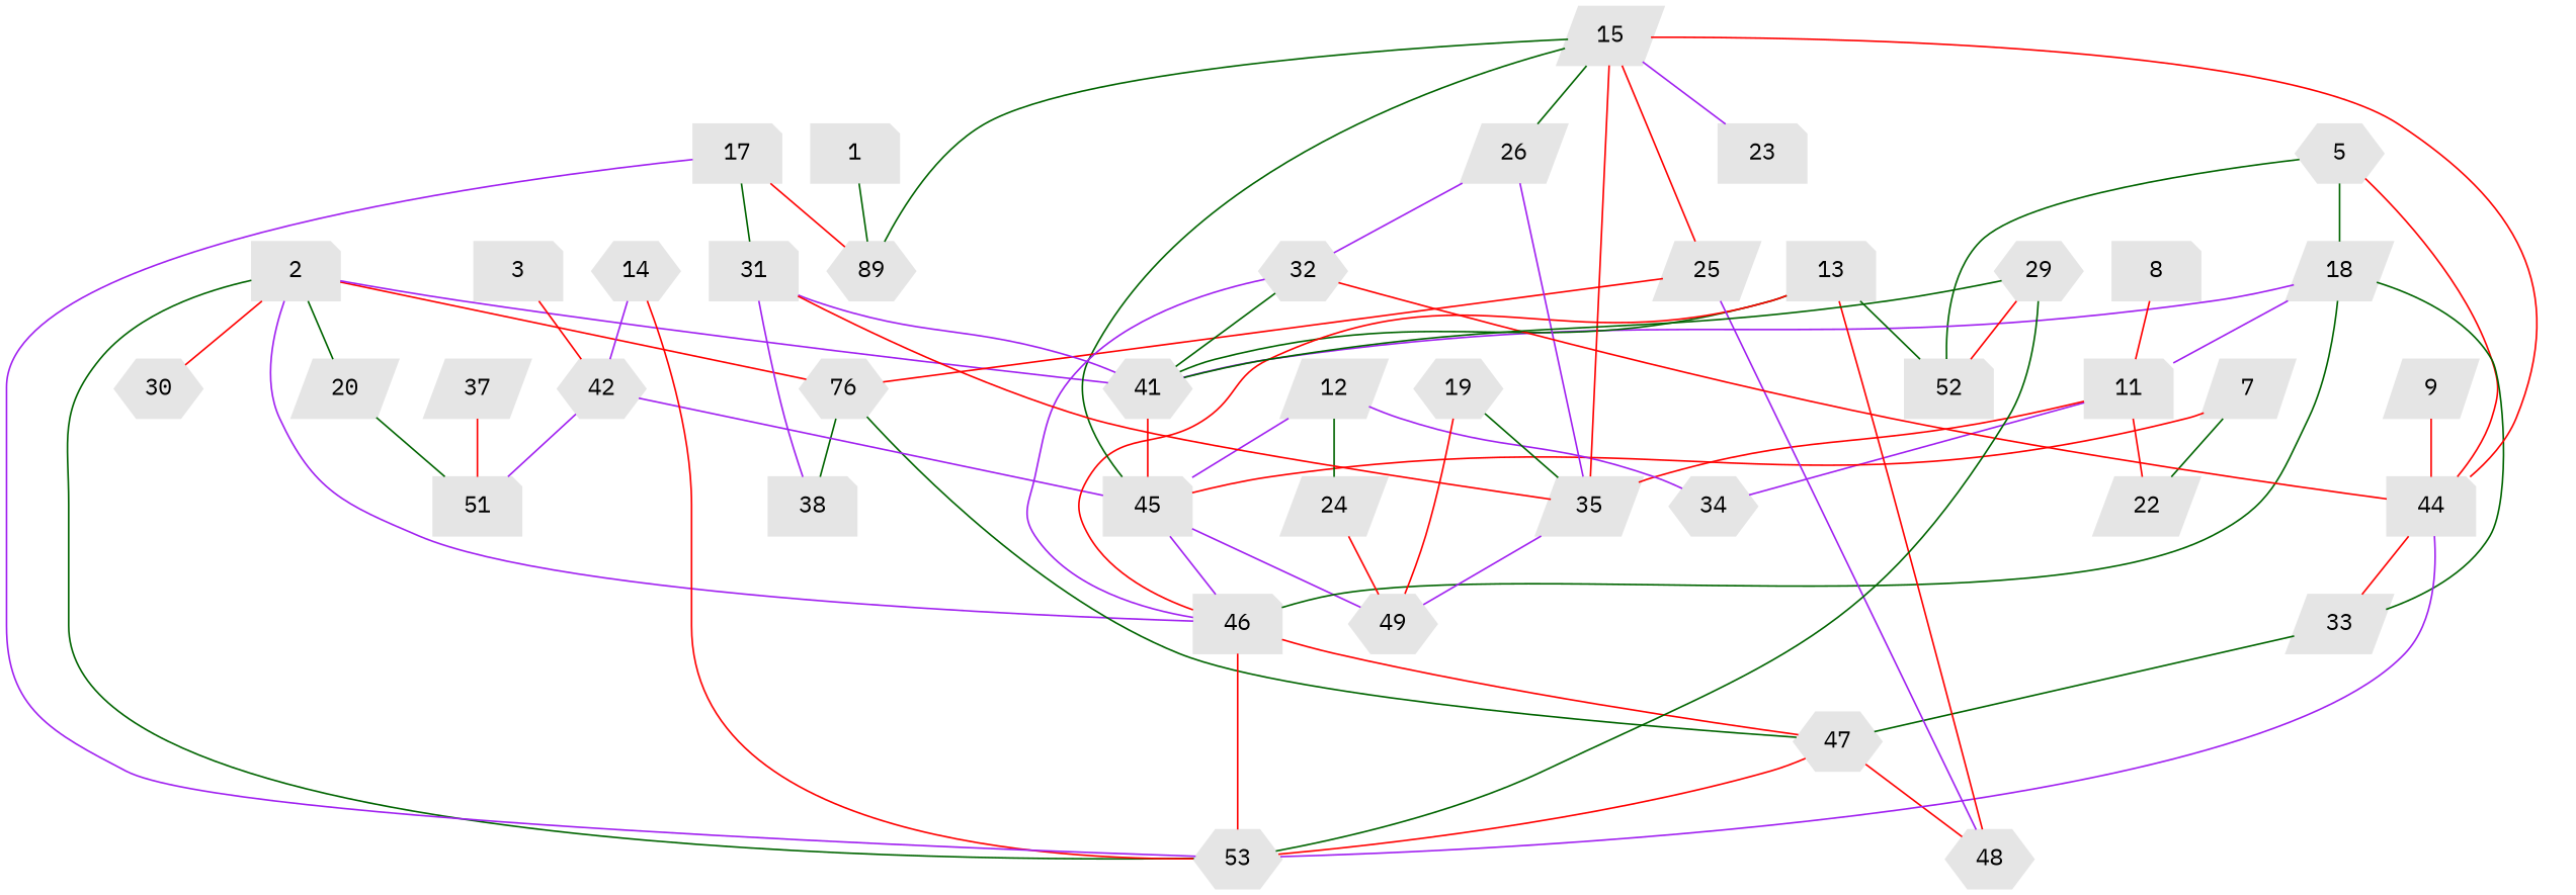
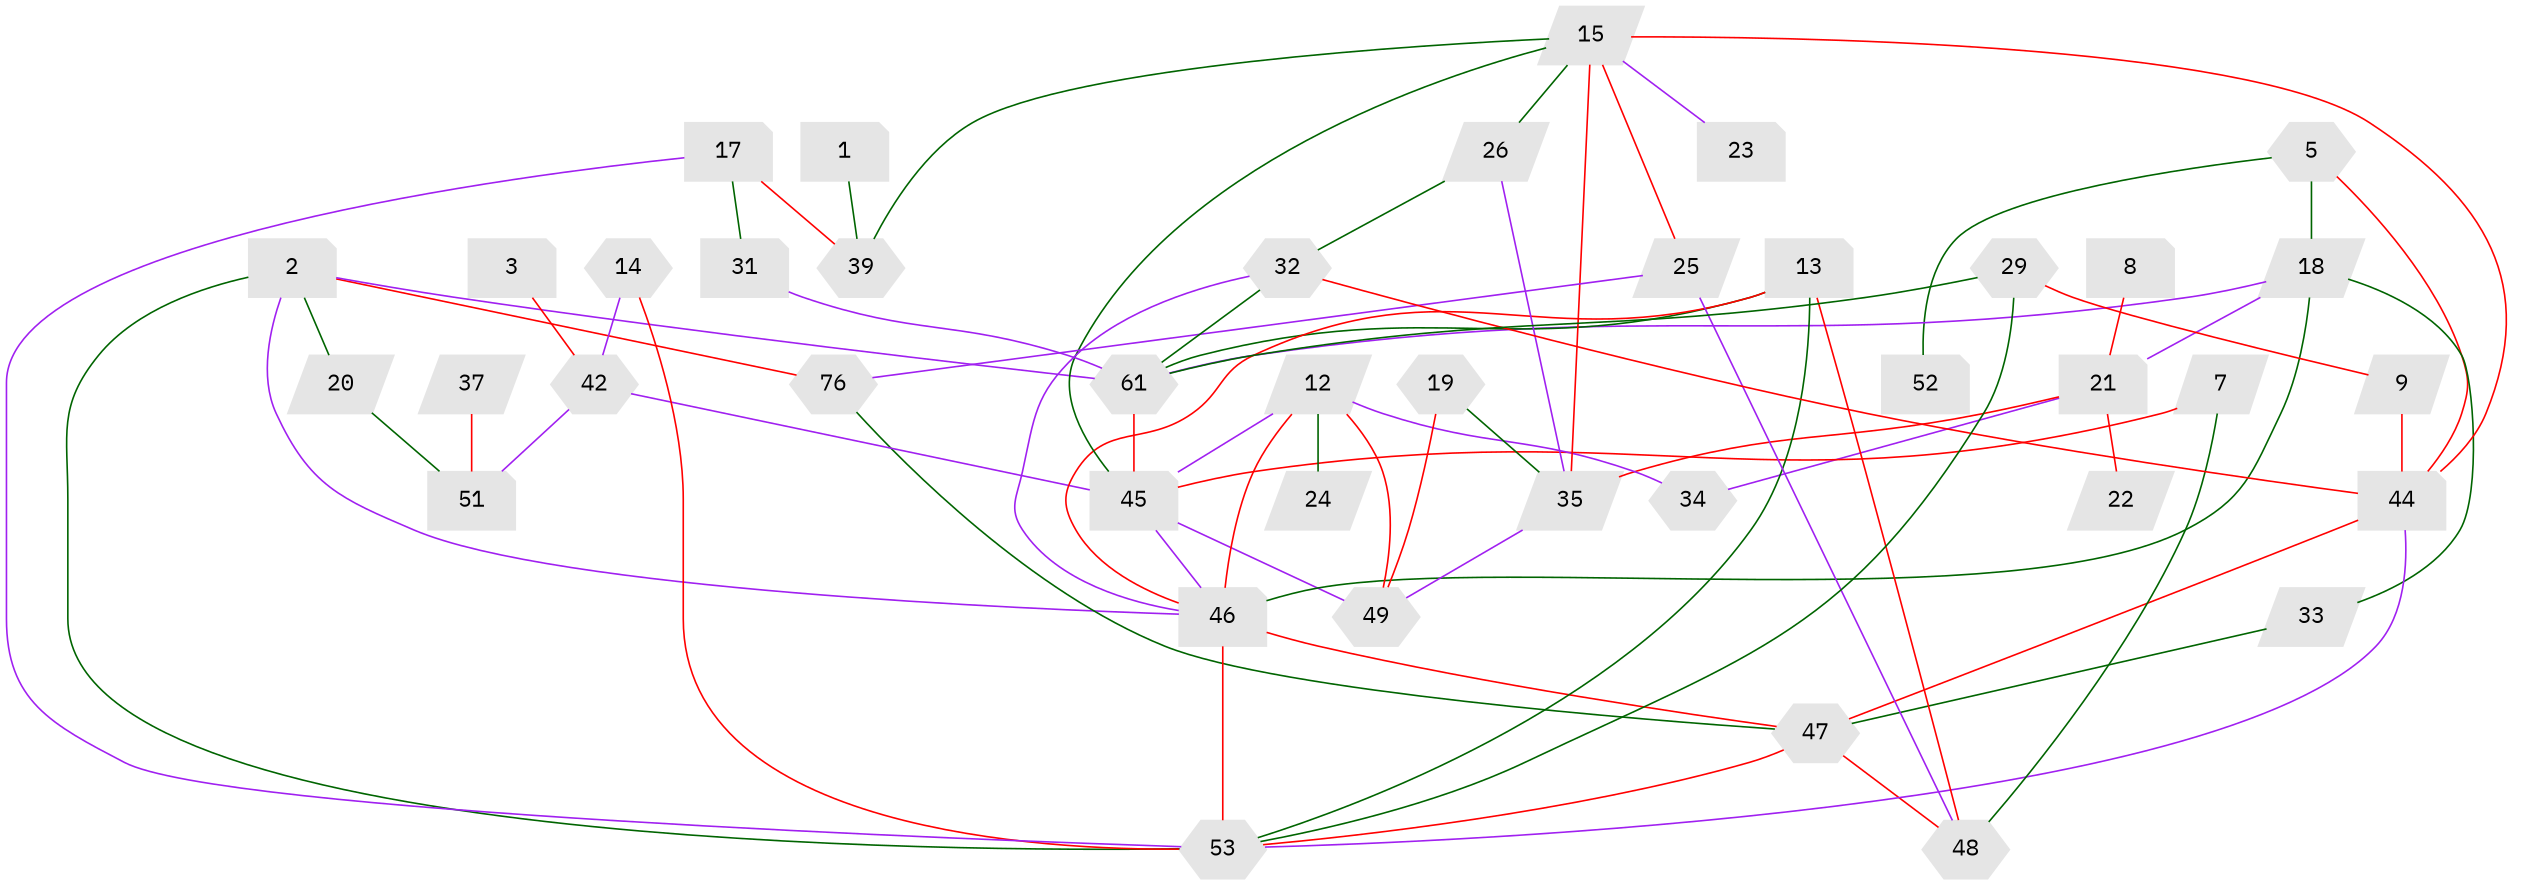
  graph {
    fontname="IBM Plex Mono"
    node [color=gray90 fontname="IBM Plex Mono" shape=hexagon style=filled]
    edge [color=red fontname="IBM Plex Mono" weight=1.0]
-   39 [label=89]
+   39
    1 [shape=note]
    20 [shape=parallelogram]
    2 [shape=note]
-   30
    n6 [label=76]
-   41
+   41 [label=61]
    46 [shape=note]
    53
    51 [shape=note]
-   38 [shape=note]
    47
    45 [shape=note]
    42
    3 [shape=note]
    5
    18 [shape=parallelogram]
    44 [shape=note]
    52 [shape=note]
-   21 [shape=note label=11]
+   21 [shape=note]
    33 [shape=parallelogram]
    7 [shape=parallelogram]
    48
    49
    8 [shape=note]
    34
    35 [shape=parallelogram]
    22 [shape=parallelogram]
    9 [shape=parallelogram]
    12 [shape=parallelogram]
    24 [shape=parallelogram]
    13 [shape=note]
    14
    15 [shape=parallelogram]
    23 [shape=note]
    25 [shape=parallelogram]
    26 [shape=parallelogram]
    32
    17 [shape=note]
    31 [shape=note]
    19
    29
    37 [shape=parallelogram]
    1 -- 39 [color=darkgreen]
    20 -- 51 [color=darkgreen]
    2 -- 20 [color=darkgreen]
-   2 -- 30
    2 -- n6
    2 -- 41 [color=purple]
    2 -- 46 [color=purple]
    2 -- 53 [color=darkgreen]
-   n6 -- 38 [color=darkgreen]
    n6 -- 47 [color=darkgreen]
    41 -- 45
    46 -- 53 [weight=3.0]
    46 -- 47
    47 -- 53
    47 -- 48
    45 -- 46 [color=purple]
    45 -- 49 [color=purple weight=2.0]
    42 -- 51 [color=purple]
    42 -- 45 [color=purple]
    3 -- 42
    5 -- 18 [color=darkgreen]
    5 -- 44
    5 -- 52 [color=darkgreen]
    18 -- 41 [color=purple weight=2.0]
    18 -- 46 [color=darkgreen weight=3.0]
    18 -- 21 [color=purple]
    18 -- 33 [color=darkgreen]
    44 -- 53 [color=purple]
-   44 -- 33
+   44 -- 47
    21 -- 34 [color=purple]
    21 -- 35
    21 -- 22
    33 -- 47 [color=darkgreen]
    7 -- 45
-   7 -- 22 [color=darkgreen weight=2.0]
+   7 -- 48 [color=darkgreen weight=2.0]
    8 -- 21
    35 -- 49 [color=purple]
    9 -- 44
+   12 -- 46 [weight=2.0]
    12 -- 45 [color=purple]
-   24 -- 49
+   12 -- 49
    12 -- 34 [color=purple]
    12 -- 24 [color=darkgreen]
    13 -- 41 [color=darkgreen]
    13 -- 46
-   13 -- 52 [color=darkgreen]
+   13 -- 53 [color=darkgreen]
    13 -- 48
    14 -- 53
    14 -- 42 [color=purple]
    15 -- 39 [color=darkgreen]
    15 -- 45 [color=darkgreen]
    15 -- 44
    15 -- 35
    15 -- 23 [color=purple]
    15 -- 25
    15 -- 26 [color=darkgreen]
-   25 -- n6
+   25 -- n6 [color=purple]
    25 -- 48 [color=purple]
    26 -- 35 [color=purple]
-   26 -- 32 [color=purple]
+   26 -- 32 [color=darkgreen]
    32 -- 41 [color=darkgreen]
    32 -- 46 [color=purple]
    32 -- 44
    17 -- 39
    17 -- 53 [color=purple]
    17 -- 31 [color=darkgreen weight=2.0]
    31 -- 41 [color=purple]
-   31 -- 38 [color=purple]
-   31 -- 35
    19 -- 49
    19 -- 35 [color=darkgreen]
    29 -- 41 [color=darkgreen]
    29 -- 53 [color=darkgreen]
-   29 -- 52
+   29 -- 9
    37 -- 51
  }
